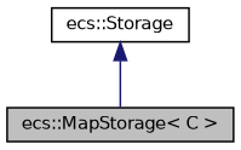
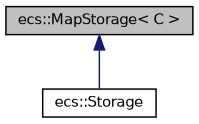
  digraph {
    node [color=black fontname=Helvetica fontsize=10 shape=record style=filled]
    n1 [fillcolor=grey75 fontcolor=black height=0.2 label="ecs::MapStorage\< C \>" width=0.4]
    n2 [fillcolor=white height=0.2 label="ecs::Storage" width=0.4]
-   n2 -> n1 [color=midnightblue dir=back fontname=Helvetica fontsize=10 labelfontname=Helvetica labelfontsize=10 style=solid]
+   n1 -> n2 [color=midnightblue dir=back fontname=Helvetica fontsize=10 labelfontname=Helvetica labelfontsize=10 style=solid]
  }
